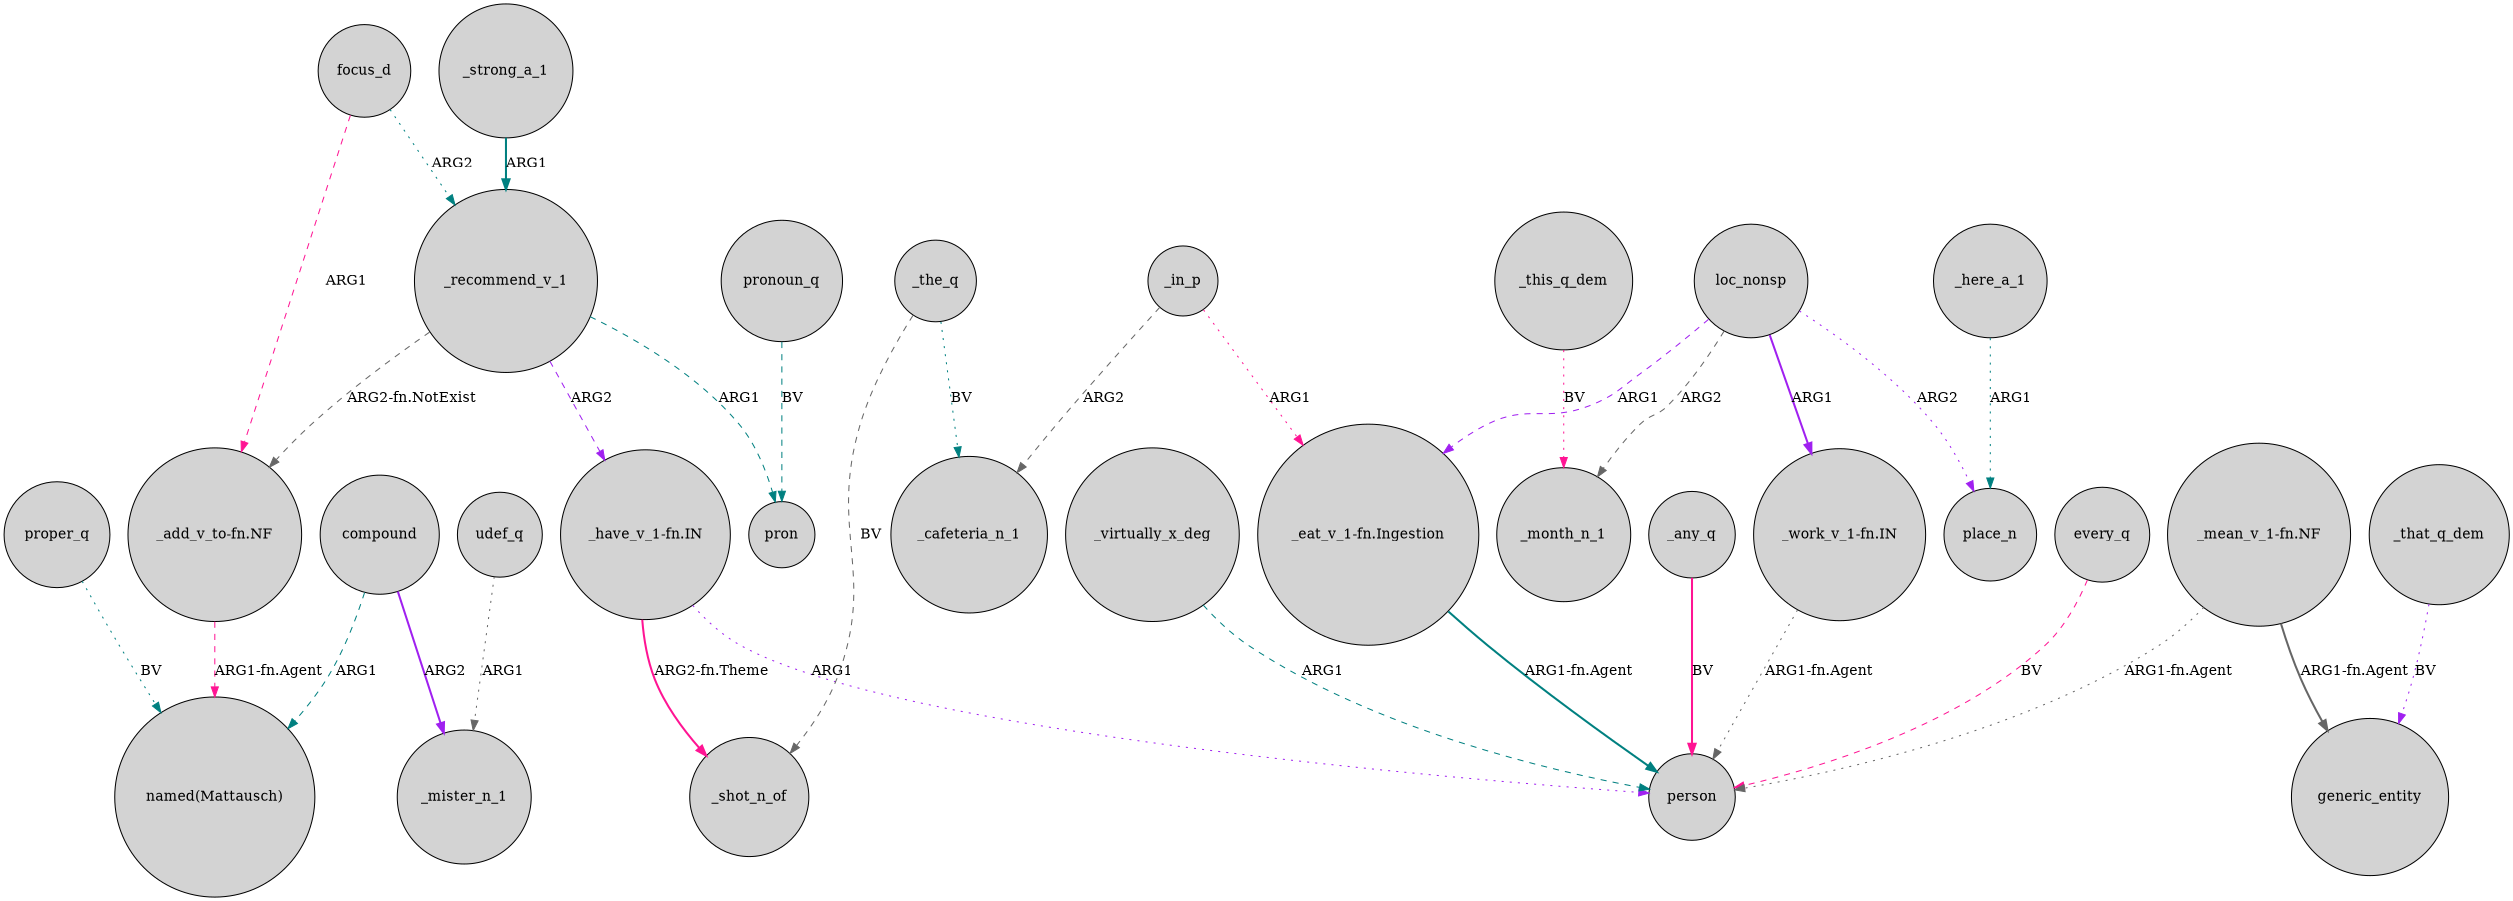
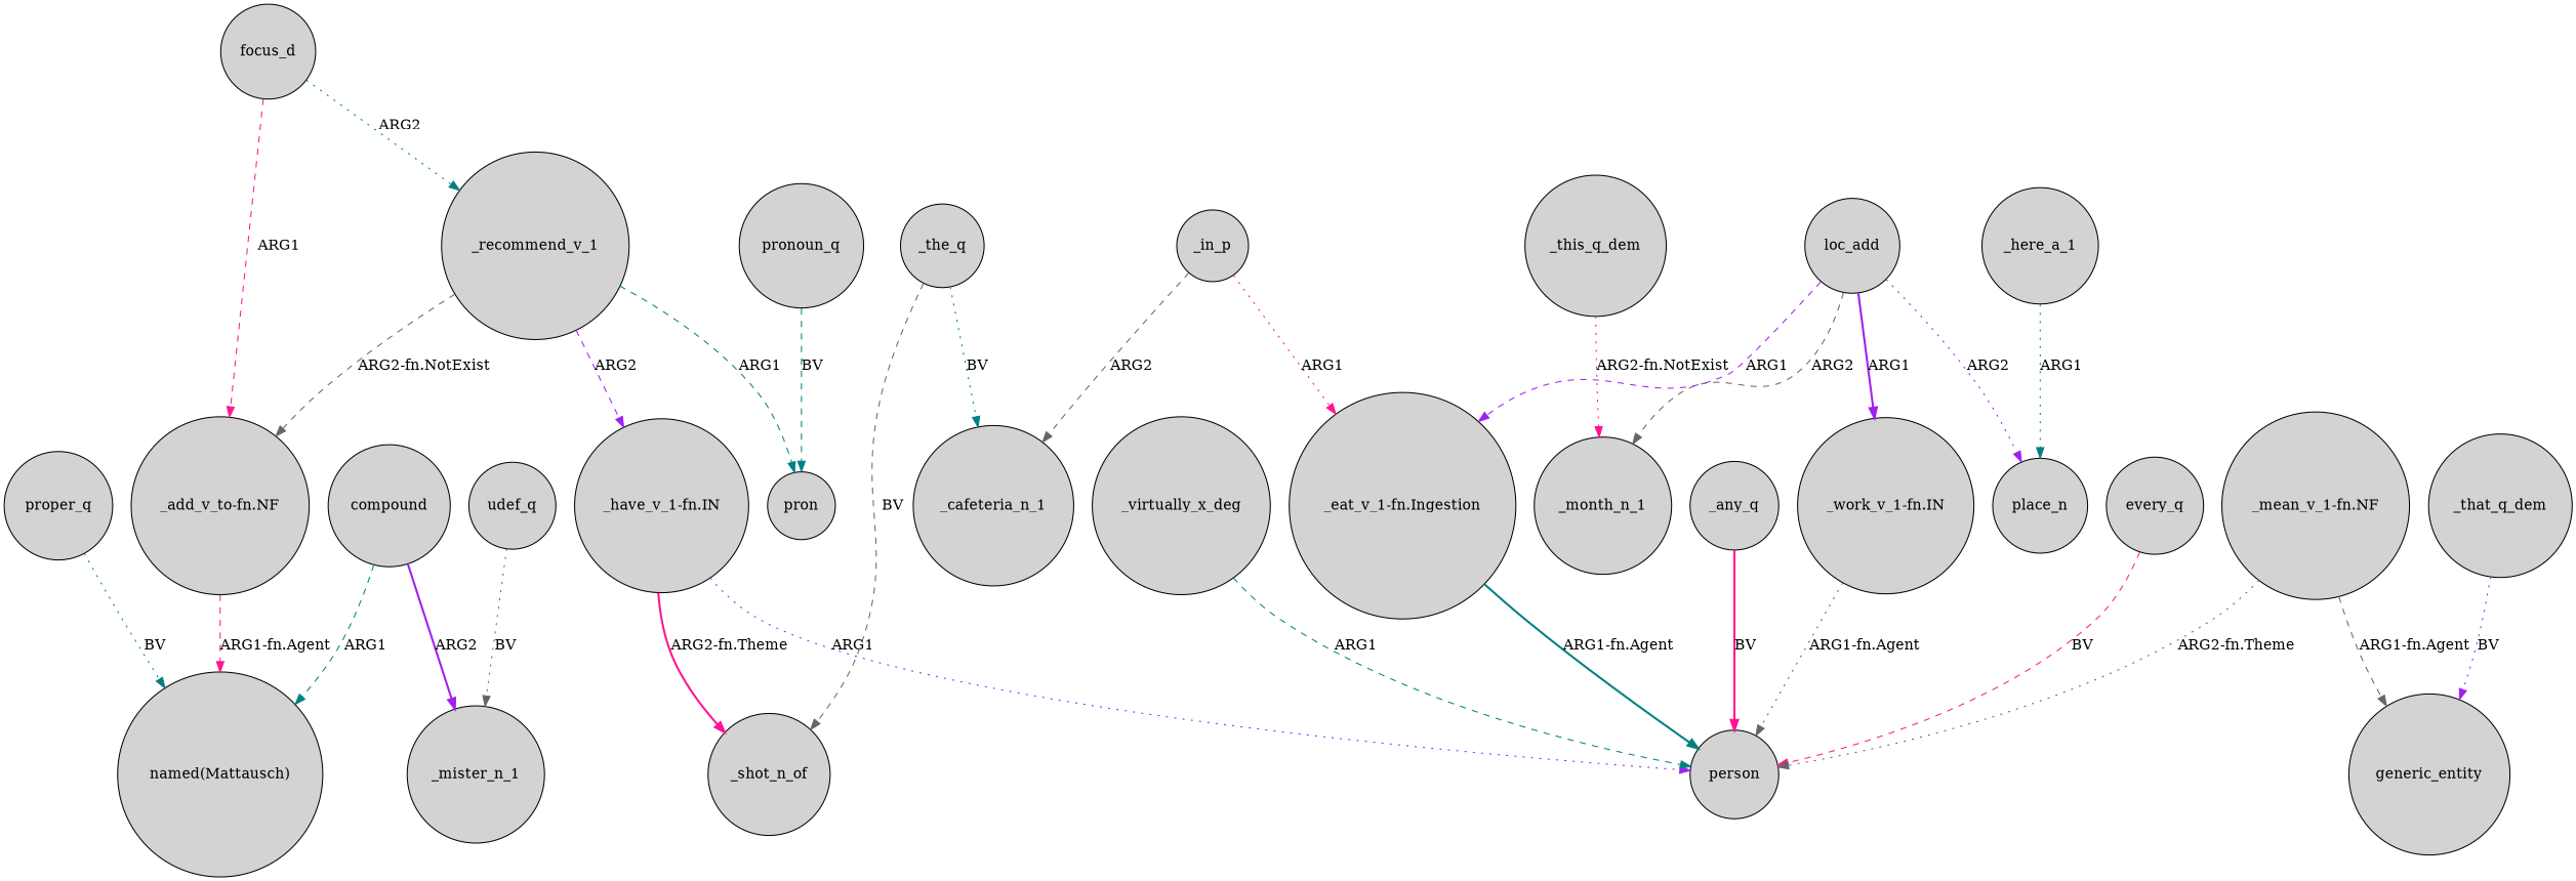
  digraph {
    node [shape=circle style=filled]
    edge [color=teal style=dashed]
    focus_d
    _recommend_v_1
    "_add_v_to-fn.NF"
    "_have_v_1-fn.IN"
    pron
    "named(Mattausch)"
    person
    _shot_n_of
    "_eat_v_1-fn.Ingestion"
-   _strong_a_1
    _in_p
    _cafeteria_n_1
    _here_a_1
    place_n
    _that_q_dem
    generic_entity
    compound
    _mister_n_1
    _this_q_dem
    _month_n_1
    proper_q
    udef_q
    every_q
    "_mean_v_1-fn.NF"
    pronoun_q
    "_work_v_1-fn.IN"
    _the_q
-   loc_nonsp
+   loc_nonsp [label=loc_add]
    _virtually_x_deg
    _any_q
    focus_d -> _recommend_v_1 [label=ARG2 style=dotted]
    focus_d -> "_add_v_to-fn.NF" [color=deeppink label=ARG1]
    _recommend_v_1 -> "_add_v_to-fn.NF" [color=gray40 label="ARG2-fn.NotExist"]
    _recommend_v_1 -> "_have_v_1-fn.IN" [color=purple label=ARG2]
    _recommend_v_1 -> pron [label=ARG1]
    "_add_v_to-fn.NF" -> "named(Mattausch)" [color=deeppink label="ARG1-fn.Agent"]
    "_have_v_1-fn.IN" -> person [color=purple label=ARG1 style=dotted]
    "_have_v_1-fn.IN" -> _shot_n_of [color=deeppink label="ARG2-fn.Theme" style=bold]
    "_eat_v_1-fn.Ingestion" -> person [label="ARG1-fn.Agent" style=bold]
-   _strong_a_1 -> _recommend_v_1 [label=ARG1 style=bold]
    _in_p -> "_eat_v_1-fn.Ingestion" [color=deeppink label=ARG1 style=dotted]
    _in_p -> _cafeteria_n_1 [color=gray40 label=ARG2]
    _here_a_1 -> place_n [label=ARG1 style=dotted]
    _that_q_dem -> generic_entity [color=purple label=BV style=dotted]
    compound -> "named(Mattausch)" [label=ARG1]
    compound -> _mister_n_1 [color=purple label=ARG2 style=bold]
-   _this_q_dem -> _month_n_1 [color=deeppink label=BV style=dotted]
+   _this_q_dem -> _month_n_1 [color=deeppink label="ARG2-fn.NotExist" style=dotted]
    proper_q -> "named(Mattausch)" [label=BV style=dotted]
-   udef_q -> _mister_n_1 [color=gray40 label=ARG1 style=dotted]
+   udef_q -> _mister_n_1 [color=gray40 label=BV style=dotted]
    every_q -> person [color=deeppink label=BV]
-   "_mean_v_1-fn.NF" -> person [color=gray40 label="ARG1-fn.Agent" style=dotted]
-   "_mean_v_1-fn.NF" -> generic_entity [color=gray40 label="ARG1-fn.Agent" style=bold]
+   "_mean_v_1-fn.NF" -> person [color=gray40 label="ARG2-fn.Theme" style=dotted]
+   "_mean_v_1-fn.NF" -> generic_entity [color=gray40 label="ARG1-fn.Agent"]
    pronoun_q -> pron [label=BV]
    "_work_v_1-fn.IN" -> person [color=gray40 label="ARG1-fn.Agent" style=dotted]
    _the_q -> _shot_n_of [color=gray40 label=BV]
    _the_q -> _cafeteria_n_1 [label=BV style=dotted]
    loc_nonsp -> "_eat_v_1-fn.Ingestion" [color=purple label=ARG1]
    loc_nonsp -> place_n [color=purple label=ARG2 style=dotted]
    loc_nonsp -> _month_n_1 [color=gray40 label=ARG2]
    loc_nonsp -> "_work_v_1-fn.IN" [color=purple label=ARG1 style=bold]
    _virtually_x_deg -> person [label=ARG1]
    _any_q -> person [color=deeppink label=BV style=bold]
  }
